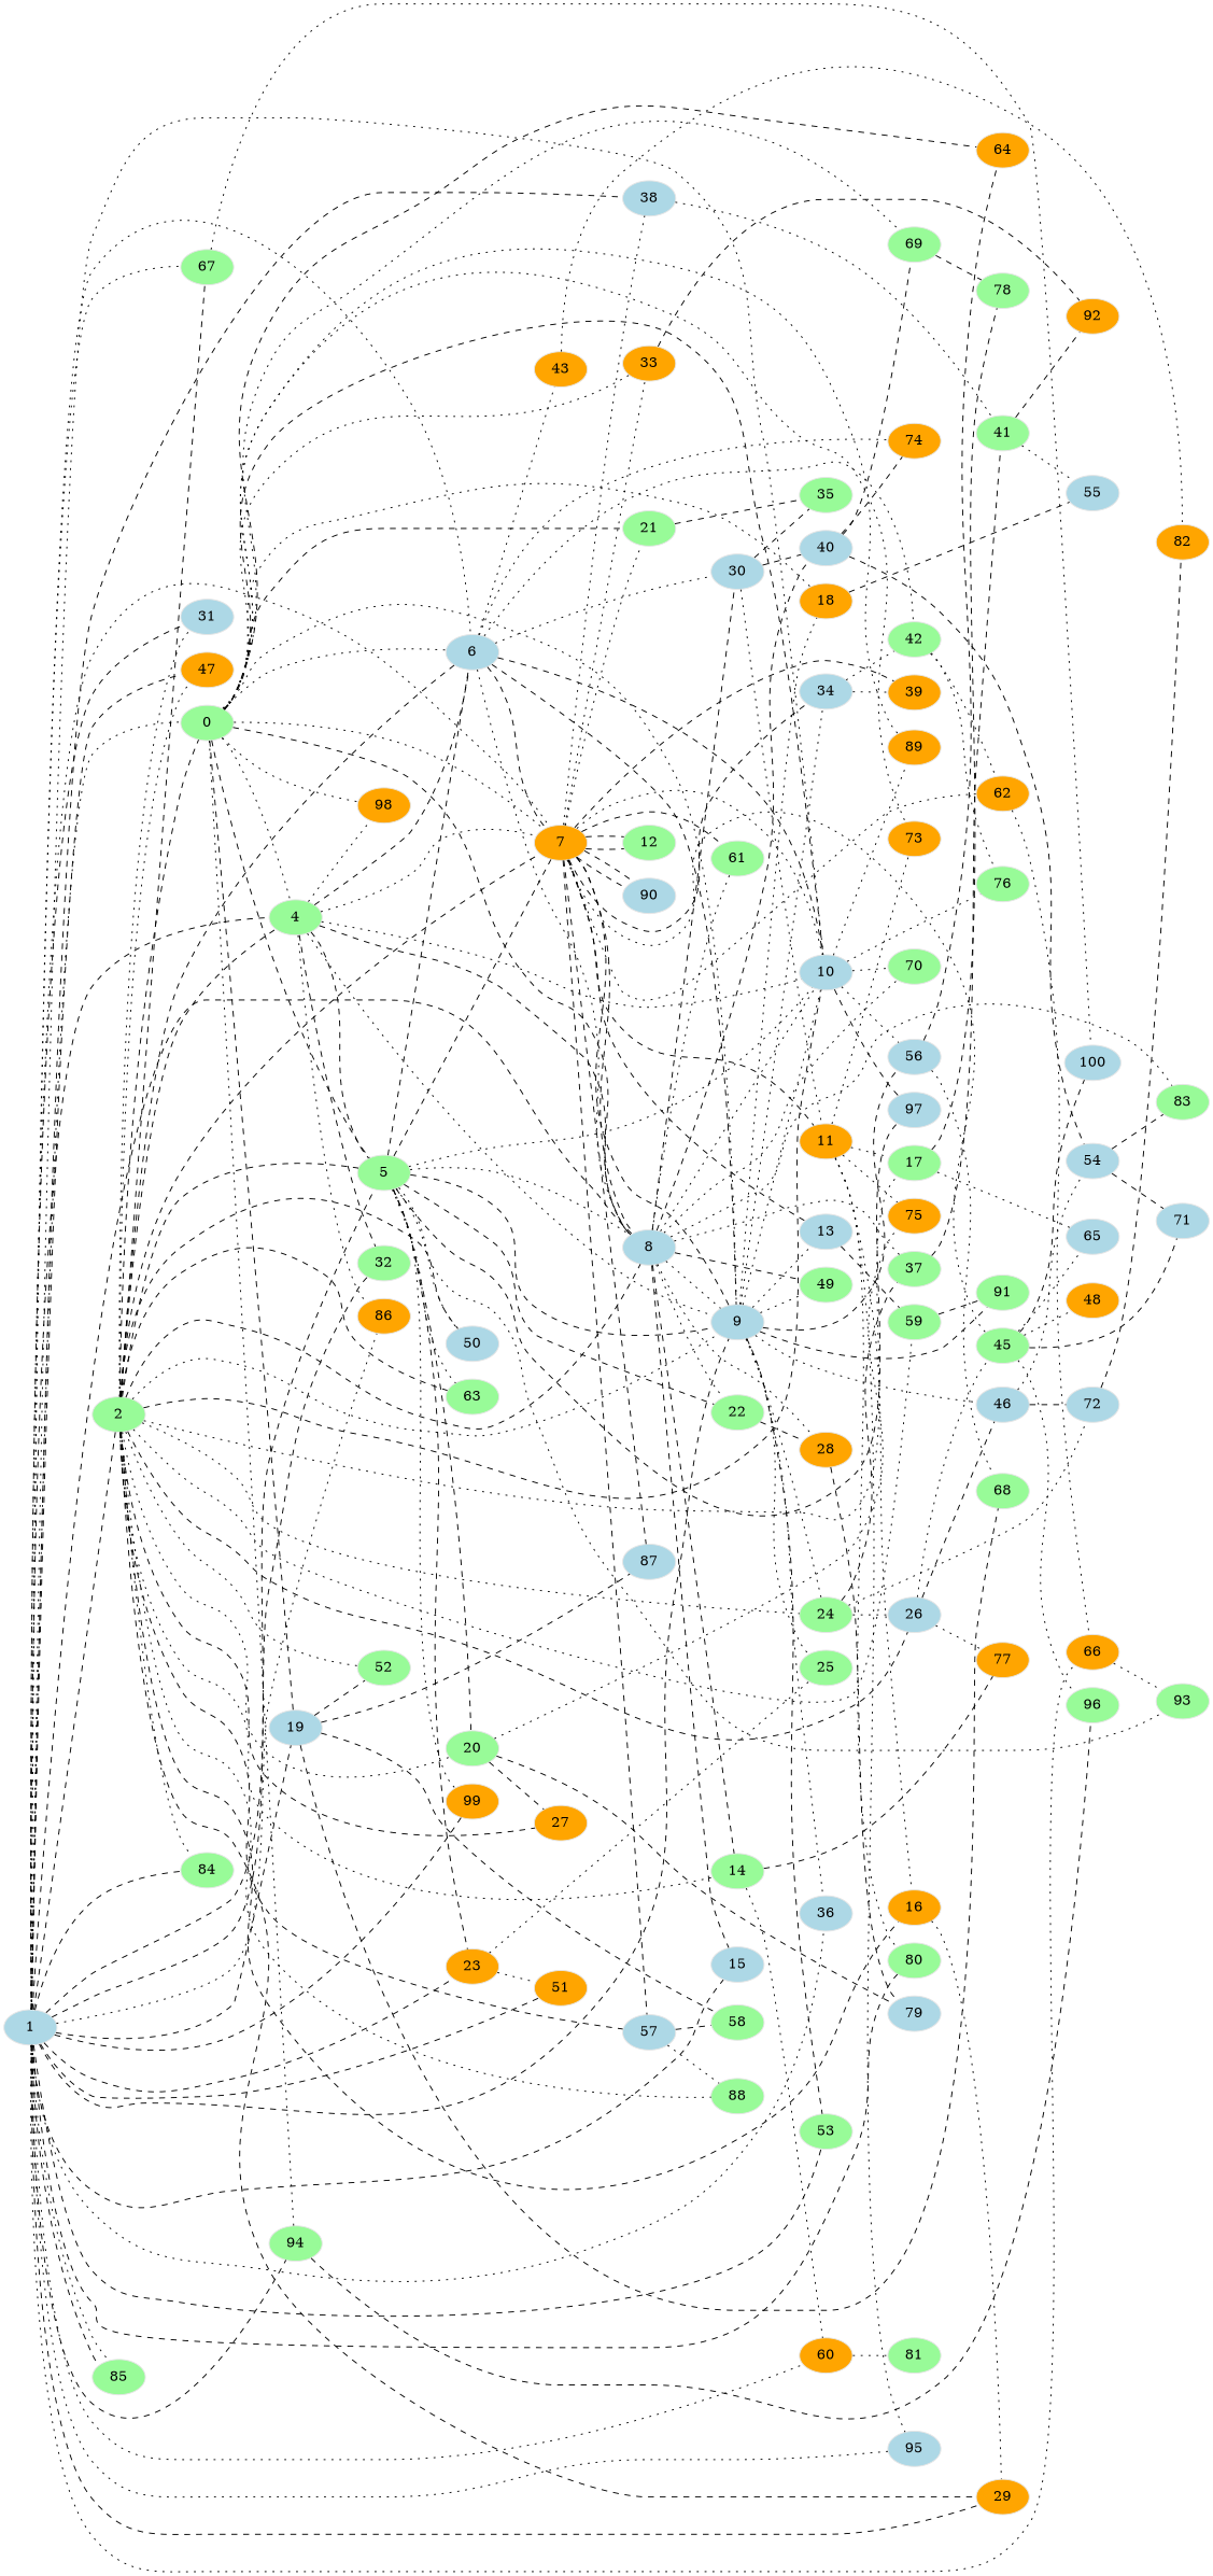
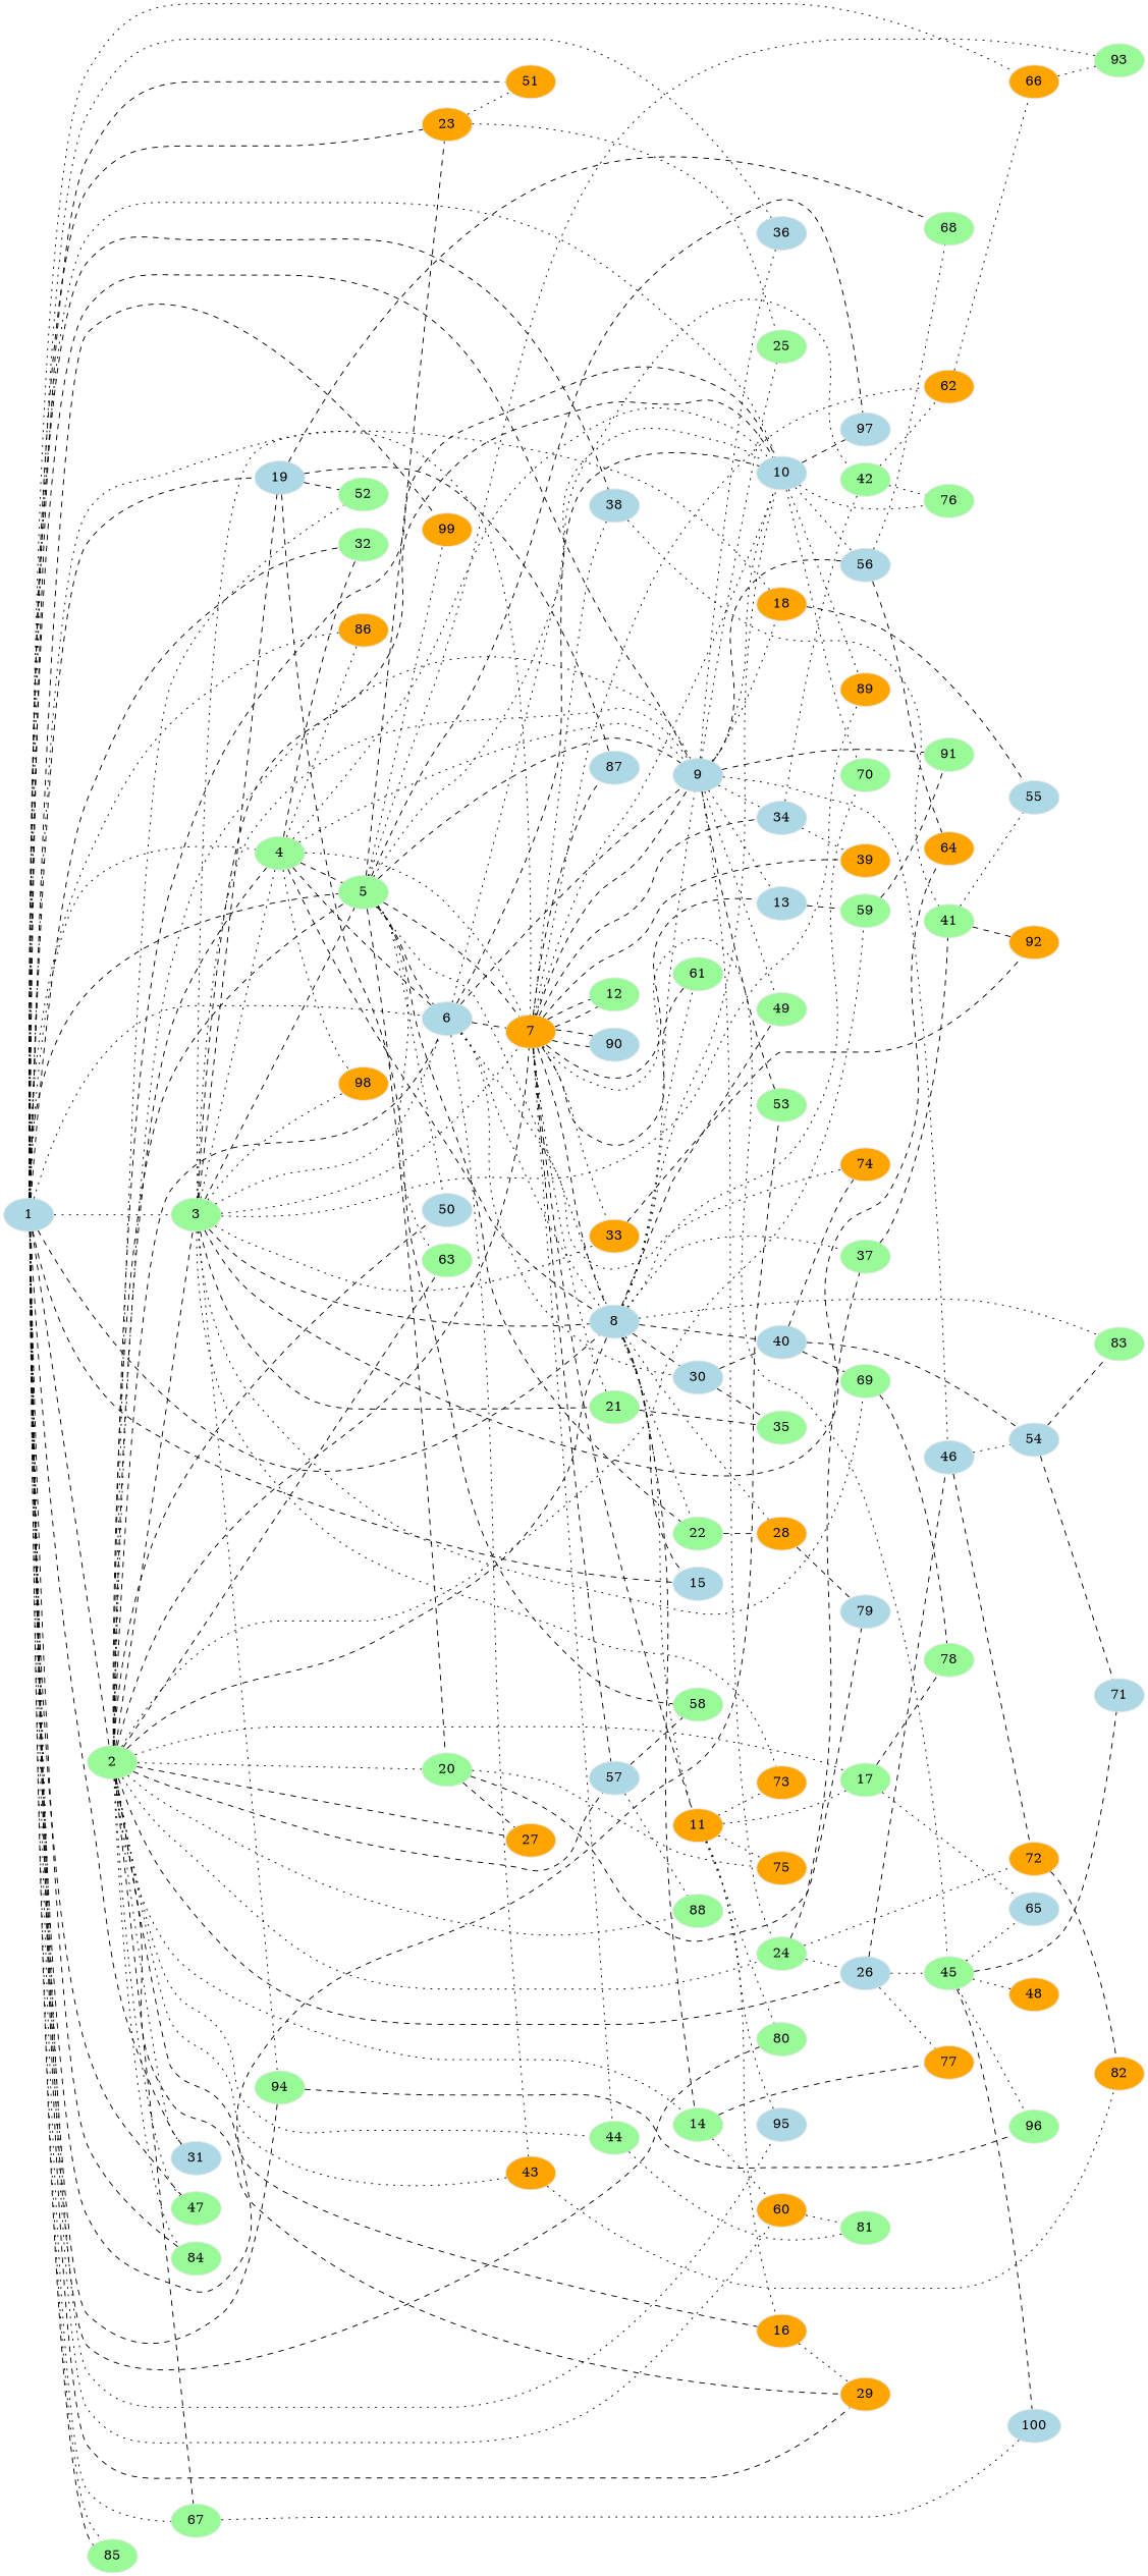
  graph {
    rankdir=LR
    node [color=gray90 fillcolor=palegreen style=filled]
    edge [style=dotted]
    1 [fillcolor=lightblue]
    2
-   3 [label=0]
+   3
    4
    5
    6 [fillcolor=lightblue]
    7 [fillcolor=orange]
    8 [fillcolor=lightblue]
    9 [fillcolor=lightblue]
    10 [fillcolor=lightblue]
    15 [fillcolor=lightblue]
    19 [fillcolor=lightblue]
    23 [fillcolor=orange]
    31 [fillcolor=lightblue]
    32
    36 [fillcolor=lightblue]
    38 [fillcolor=lightblue]
-   47 [fillcolor=orange]
+   47
    51 [fillcolor=orange]
    53
    60 [fillcolor=orange]
    66 [fillcolor=orange]
    67
    80
    84
    85
    86 [fillcolor=orange]
    94
    95 [fillcolor=lightblue]
    99 [fillcolor=orange]
    29 [fillcolor=orange]
    14
    16 [fillcolor=orange]
    17
    20
    24
    26 [fillcolor=lightblue]
    27 [fillcolor=orange]
    43 [fillcolor=orange]
+   44
    50 [fillcolor=lightblue]
    52
    57 [fillcolor=lightblue]
    59
    63
    88
    18 [fillcolor=orange]
    21
    33 [fillcolor=orange]
    64 [fillcolor=orange]
    69
    73 [fillcolor=orange]
    89 [fillcolor=orange]
    98 [fillcolor=orange]
    22
    93
    97 [fillcolor=lightblue]
    30 [fillcolor=lightblue]
    42
    74 [fillcolor=orange]
    11 [fillcolor=orange]
    12
    13 [fillcolor=lightblue]
    34 [fillcolor=lightblue]
    39 [fillcolor=orange]
    45
    61
    62 [fillcolor=orange]
    87 [fillcolor=lightblue]
    90 [fillcolor=lightblue]
    28 [fillcolor=orange]
    37
    40 [fillcolor=lightblue]
    49
    70
    83
    25
    46 [fillcolor=lightblue]
    56 [fillcolor=lightblue]
    91
    76
    58
    68
    41
    48 [fillcolor=orange]
    81
    100 [fillcolor=lightblue]
    96
    77 [fillcolor=orange]
    65 [fillcolor=lightblue]
    78
    75 [fillcolor=orange]
    79 [fillcolor=lightblue]
-   72 [fillcolor=lightblue]
+   72 [fillcolor=orange]
    82 [fillcolor=orange]
    55 [fillcolor=lightblue]
    35
    92 [fillcolor=orange]
    71 [fillcolor=lightblue]
    54 [fillcolor=lightblue]
    1 -- 2 [style=dashed]
    1 -- 3
-   1 -- 4 [style=dashed]
+   1 -- 4
    1 -- 5 [style=dashed]
    1 -- 6
    1 -- 7
    1 -- 8 [style=dashed]
    1 -- 9 [style=dashed]
    1 -- 10
    1 -- 15 [style=dashed]
    1 -- 19 [style=dashed]
    1 -- 23 [style=dashed]
    1 -- 31 [style=dashed]
    1 -- 32 [style=dashed]
    1 -- 36
    1 -- 38 [style=dashed]
    1 -- 47 [style=dashed]
    1 -- 51 [style=dashed]
    1 -- 53 [style=dashed]
    1 -- 60
    1 -- 66
    1 -- 67
    1 -- 80 [style=dashed]
    1 -- 84 [style=dashed]
    1 -- 85 [style=dashed]
    1 -- 85
    1 -- 86
    1 -- 94 [style=dashed]
    1 -- 95
    1 -- 99 [style=dashed]
    1 -- 29 [style=dashed]
    2 -- 3 [style=dashed]
    2 -- 4 [style=dashed]
    2 -- 5 [style=dashed]
    2 -- 6 [style=dashed]
    2 -- 7 [style=dashed]
    2 -- 8 [style=dashed]
    2 -- 9
    2 -- 10 [style=dashed]
    2 -- 31
    2 -- 47
    2 -- 67 [style=dashed]
    2 -- 84
    2 -- 29 [style=dashed]
    2 -- 14
    2 -- 16 [style=dashed]
    2 -- 17
    2 -- 20
    2 -- 24
    2 -- 26 [style=dashed]
    2 -- 27 [style=dashed]
+   2 -- 43
+   2 -- 44
    2 -- 50 [style=dashed]
    2 -- 52
    2 -- 57 [style=dashed]
    2 -- 59
    2 -- 63 [style=dashed]
    2 -- 88
    3 -- 4
    3 -- 5 [style=dashed]
    3 -- 6
    3 -- 7
    3 -- 8 [style=dashed]
    3 -- 9
    3 -- 10 [style=dashed]
    3 -- 19 [style=dashed]
    3 -- 94
    3 -- 18
    3 -- 21 [style=dashed]
    3 -- 33
    3 -- 64 [style=dashed]
    3 -- 69
    3 -- 73
    3 -- 89
    3 -- 98
    4 -- 5 [style=dashed]
    4 -- 6 [style=dashed]
    4 -- 7
    4 -- 8 [style=dashed]
    4 -- 9
    4 -- 10
    4 -- 32 [style=dashed]
    4 -- 86
    4 -- 98
    5 -- 6 [style=dashed]
    5 -- 7 [style=dashed]
    5 -- 8
    5 -- 9 [style=dashed]
    5 -- 10
    5 -- 23 [style=dashed]
    5 -- 99
    5 -- 20 [style=dashed]
    5 -- 50
    5 -- 63
    5 -- 22 [style=dashed]
    5 -- 93
    5 -- 97 [style=dashed]
    6 -- 7 [style=dashed]
    6 -- 8
    6 -- 9 [style=dashed]
    6 -- 10 [style=dashed]
    6 -- 43
    6 -- 30
    6 -- 42
    6 -- 74
    7 -- 8 [style=dashed]
    7 -- 9 [style=dashed]
    7 -- 10
    7 -- 38
+   7 -- 44
    7 -- 57 [style=dashed]
    7 -- 21
    7 -- 33
    7 -- 11 [style=dashed]
    7 -- 12 [style=dashed]
    7 -- 12 [style=dashed]
    7 -- 13 [style=dashed]
    7 -- 34 [style=dashed]
    7 -- 39 [style=dashed]
    7 -- 45
    7 -- 61 [style=dashed]
    7 -- 62
    7 -- 87 [style=dashed]
    7 -- 90 [style=dashed]
    7 -- 90 [style=dashed]
    8 -- 9
    8 -- 10
    8 -- 15 [style=dashed]
    8 -- 14 [style=dashed]
    8 -- 22
    8 -- 30 [style=dashed]
-   30 -- 11
+   8 -- 11
    8 -- 61
    8 -- 28
    8 -- 37
    8 -- 40 [style=dashed]
    8 -- 49 [style=dashed]
    8 -- 70
    8 -- 83
    9 -- 10
    9 -- 36
    9 -- 53 [style=dashed]
    9 -- 24
    9 -- 18
    9 -- 13
    9 -- 34
    9 -- 49
    9 -- 25
    9 -- 46
    9 -- 56 [style=dashed]
    9 -- 91 [style=dashed]
    10 -- 89
    10 -- 97 [style=dashed]
    10 -- 70
    10 -- 56
    10 -- 76
    19 -- 52 [style=dashed]
    19 -- 87 [style=dashed]
    19 -- 58 [style=dashed]
    19 -- 68 [style=dashed]
    23 -- 51
    23 -- 25
    38 -- 41
    60 -- 81
    66 -- 93
    67 -- 100
    94 -- 96 [style=dashed]
    14 -- 60
    14 -- 77 [style=dashed]
    16 -- 29
    17 -- 65
    17 -- 78 [style=dashed]
    20 -- 27 [style=dashed]
    20 -- 75
    20 -- 79 [style=dashed]
    24 -- 26
    24 -- 37 [style=dashed]
    24 -- 72
    26 -- 45
    26 -- 46 [style=dashed]
    26 -- 77
    43 -- 82
+   44 -- 81
    57 -- 88
    57 -- 58 [style=dashed]
    59 -- 91 [style=dashed]
    18 -- 55 [style=dashed]
    21 -- 35 [style=dashed]
    33 -- 92 [style=dashed]
    69 -- 78 [style=dashed]
    22 -- 28 [style=dashed]
    30 -- 40 [style=dashed]
    30 -- 35 [style=dashed]
    42 -- 62
    42 -- 76
    11 -- 80
    11 -- 95
    11 -- 16
    11 -- 17
    11 -- 73
    11 -- 75
    13 -- 59 [style=dashed]
    34 -- 42
    34 -- 39
    45 -- 48
    45 -- 100 [style=dashed]
    45 -- 96
    45 -- 65
    45 -- 71 [style=dashed]
    62 -- 66
    28 -- 79 [style=dashed]
    37 -- 41 [style=dashed]
    40 -- 69 [style=dashed]
    40 -- 74 [style=dashed]
    40 -- 54 [style=dashed]
    46 -- 72 [style=dashed]
    46 -- 54
    56 -- 64 [style=dashed]
    56 -- 68
    41 -- 55
    41 -- 92 [style=dashed]
    72 -- 82 [style=dashed]
    54 -- 83 [style=dashed]
    54 -- 71 [style=dashed]
  }
